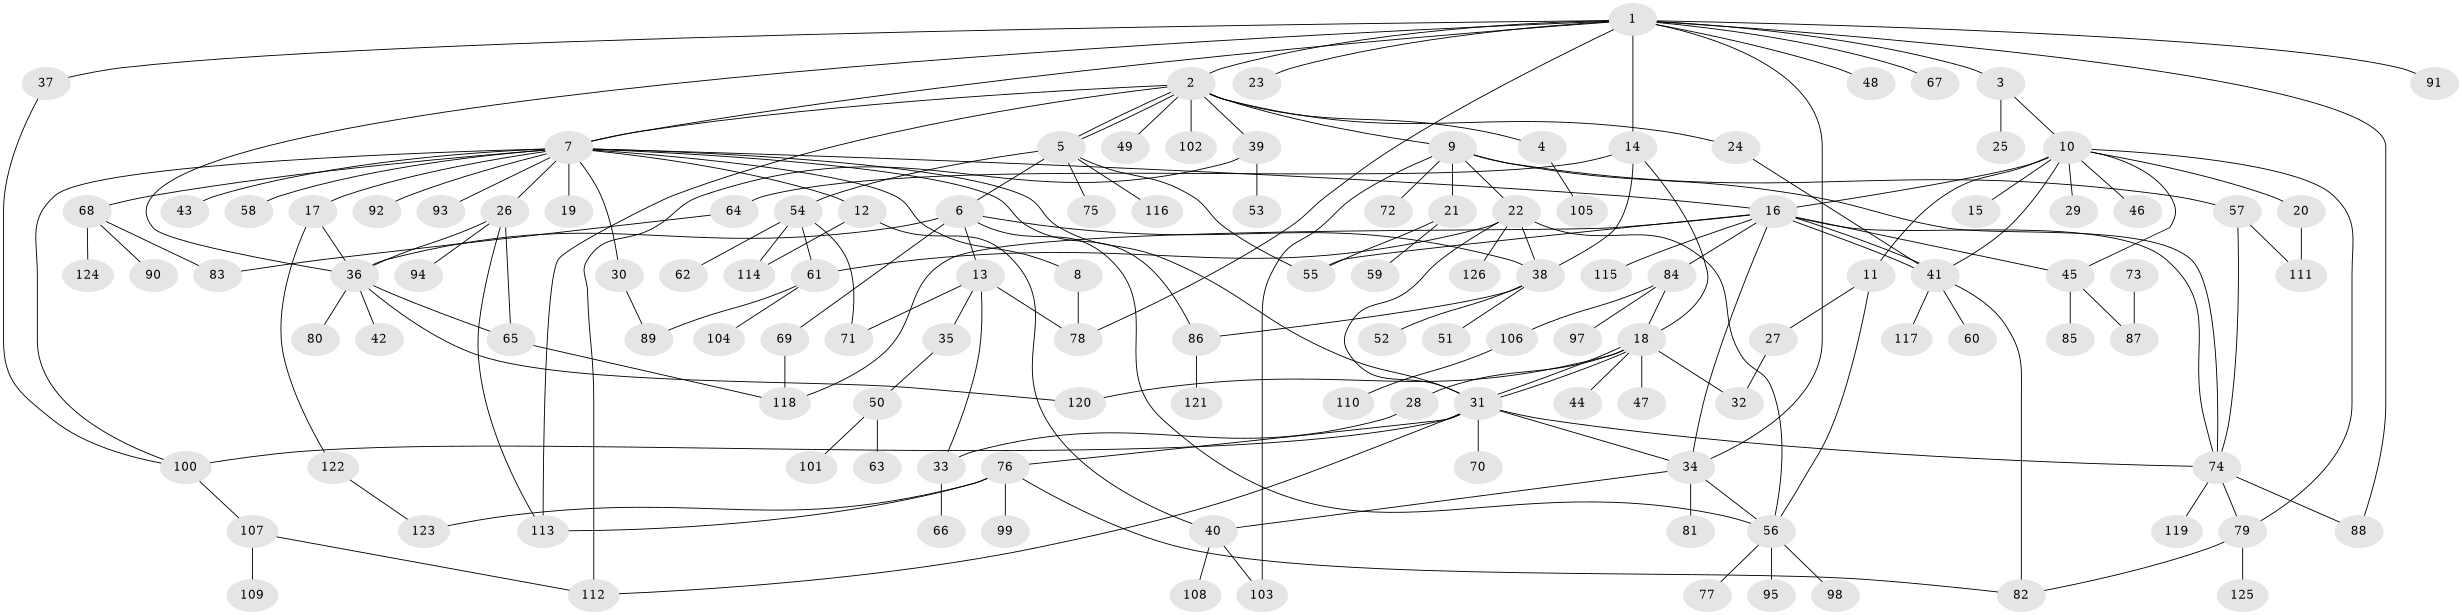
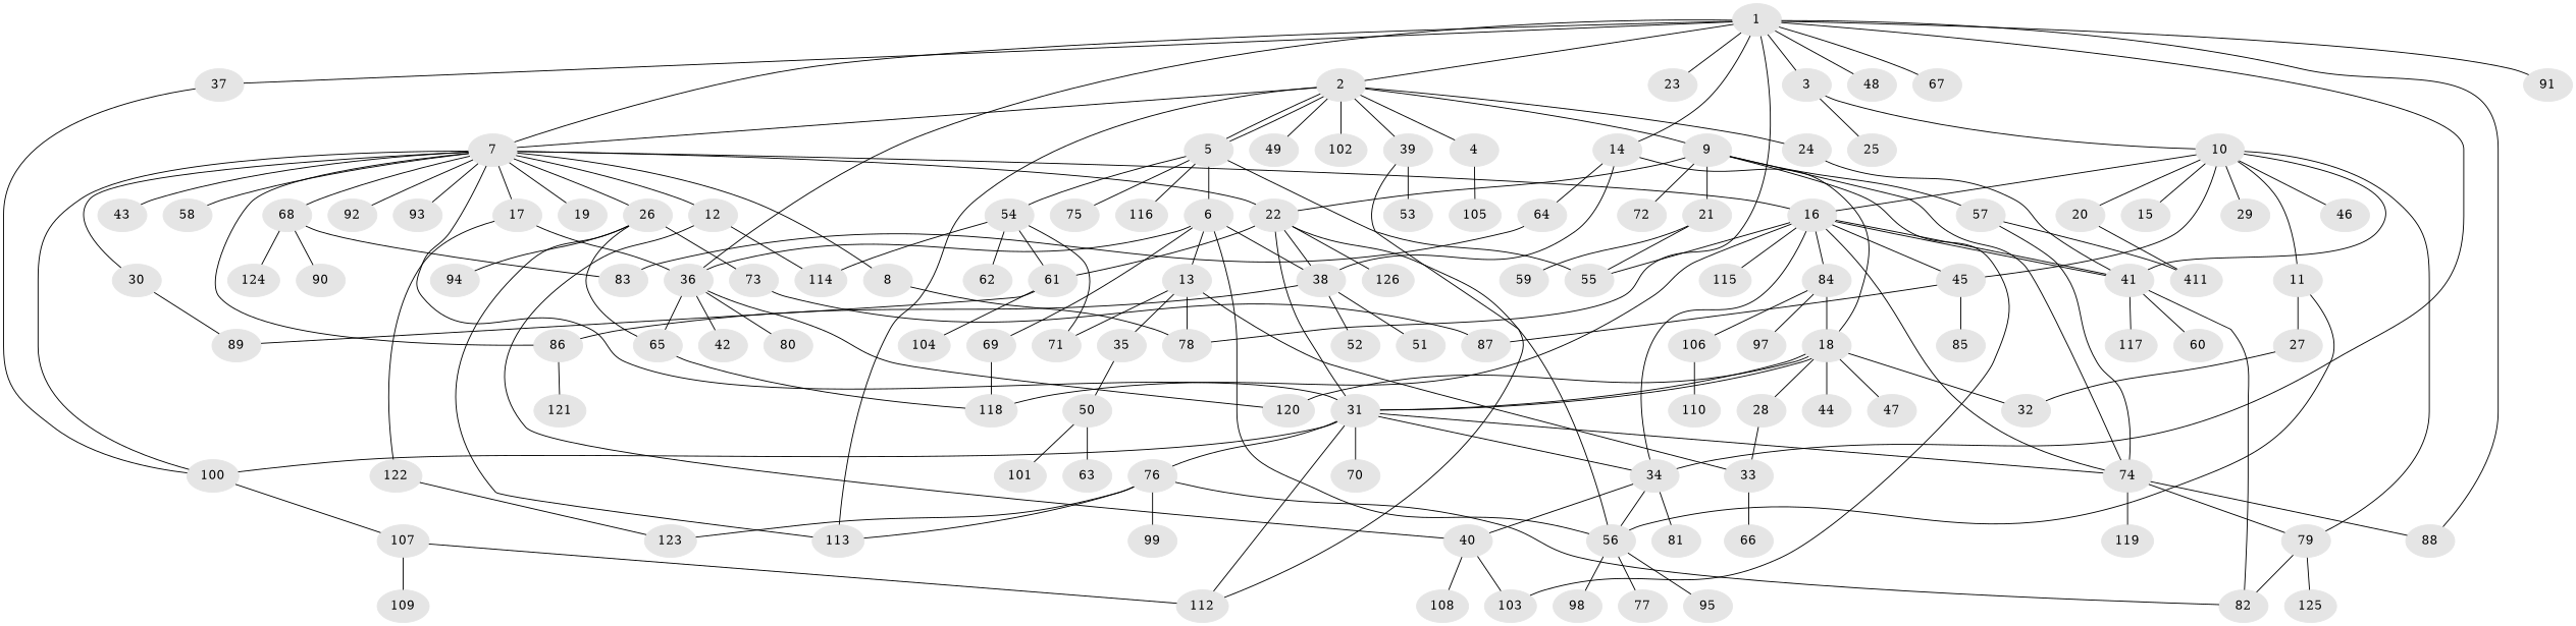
  graph {
    node [color=gray90 style=filled]
    1
    2
    3
    7
    14
    23
    34
    36
    37
    48
    67
    78
    88
    91
    4
    5
    9
    24
    39
    49
    102
    113
    10
    25
    8
    12
    16
    17
    19
    22
    26
    30
    31
    43
    58
    68
    86
    92
    93
    100
    38
    18
    64
    56
    40
    81
    120
    65
    42
    80
    105
    6
    54
    55
    75
    116
    21
    57
    72
    74
    103
    41
    112
    53
    11
    15
    20
    29
    45
    46
    79
    13
    69
    114
    71
    61
    62
    33
    35
    51
    52
    77
    95
    98
    118
    84
    115
    122
    126
    73
    94
    89
    70
    76
    83
    90
    124
    121
    107
    59
-   111
+   111 [label=411]
    119
    27
    60
    117
    82
    85
    87
    125
    32
    108
    66
    50
    28
    44
    47
    97
    106
    123
    104
    99
    63
    101
    110
    109
    1 -- 2
    1 -- 3
    1 -- 7
    1 -- 14
    1 -- 23
    1 -- 34
    1 -- 36
    1 -- 37
    1 -- 48
    1 -- 67
    1 -- 78
    1 -- 88
    1 -- 91
    2 -- 7
    2 -- 4
    2 -- 5
    2 -- 5
    2 -- 9
    2 -- 24
    2 -- 39
    2 -- 49
    2 -- 102
    2 -- 113
    3 -- 10
    3 -- 25
    7 -- 8
    7 -- 12
    7 -- 16
    7 -- 17
    7 -- 19
+   7 -- 22
    7 -- 26
    7 -- 30
    7 -- 31
    7 -- 43
    7 -- 58
    7 -- 68
    7 -- 86
    7 -- 92
    7 -- 93
    7 -- 100
    14 -- 38
    14 -- 18
    14 -- 64
    34 -- 56
    34 -- 40
    34 -- 81
    36 -- 120
    36 -- 65
    36 -- 42
    36 -- 80
    37 -- 100
    4 -- 105
    5 -- 6
    5 -- 54
    5 -- 55
    5 -- 75
    5 -- 116
    9 -- 22
    9 -- 21
    9 -- 57
    9 -- 72
    9 -- 74
    9 -- 103
    24 -- 41
    39 -- 112
    39 -- 53
    10 -- 16
    10 -- 41
    10 -- 11
    10 -- 15
    10 -- 20
    10 -- 29
    10 -- 45
    10 -- 46
    10 -- 79
    8 -- 78
    12 -- 40
    12 -- 114
    16 -- 34
    16 -- 55
    16 -- 74
    16 -- 41
    16 -- 41
    16 -- 45
    16 -- 118
    16 -- 84
    16 -- 115
    17 -- 36
    17 -- 122
    22 -- 31
    22 -- 38
    22 -- 56
    22 -- 61
    22 -- 126
    26 -- 113
    26 -- 65
-   26 -- 36
+   26 -- 73
    26 -- 94
    30 -- 89
    31 -- 34
    31 -- 100
    31 -- 74
    31 -- 112
    31 -- 70
    31 -- 76
    68 -- 83
    68 -- 90
    68 -- 124
    86 -- 121
    100 -- 107
    38 -- 86
    38 -- 51
    38 -- 52
    18 -- 31
    18 -- 31
    18 -- 120
    18 -- 32
    18 -- 28
    18 -- 44
    18 -- 47
    64 -- 83
    56 -- 77
    56 -- 95
    56 -- 98
    40 -- 103
    40 -- 108
    65 -- 118
    6 -- 36
    6 -- 38
    6 -- 56
    6 -- 13
    6 -- 69
    54 -- 114
    54 -- 71
    54 -- 61
    54 -- 62
    21 -- 55
    21 -- 59
    57 -- 74
    57 -- 111
    74 -- 88
    74 -- 79
    74 -- 119
    41 -- 60
    41 -- 117
    41 -- 82
    11 -- 56
    11 -- 27
    20 -- 111
    45 -- 85
    45 -- 87
    79 -- 82
    79 -- 125
    13 -- 78
    13 -- 71
    13 -- 33
    13 -- 35
    69 -- 118
    61 -- 89
    61 -- 104
    33 -- 66
    35 -- 50
    84 -- 18
    84 -- 97
    84 -- 106
    122 -- 123
    73 -- 87
    76 -- 113
    76 -- 82
    76 -- 123
    76 -- 99
    107 -- 112
    107 -- 109
    27 -- 32
    50 -- 63
    50 -- 101
    28 -- 33
    106 -- 110
  }
